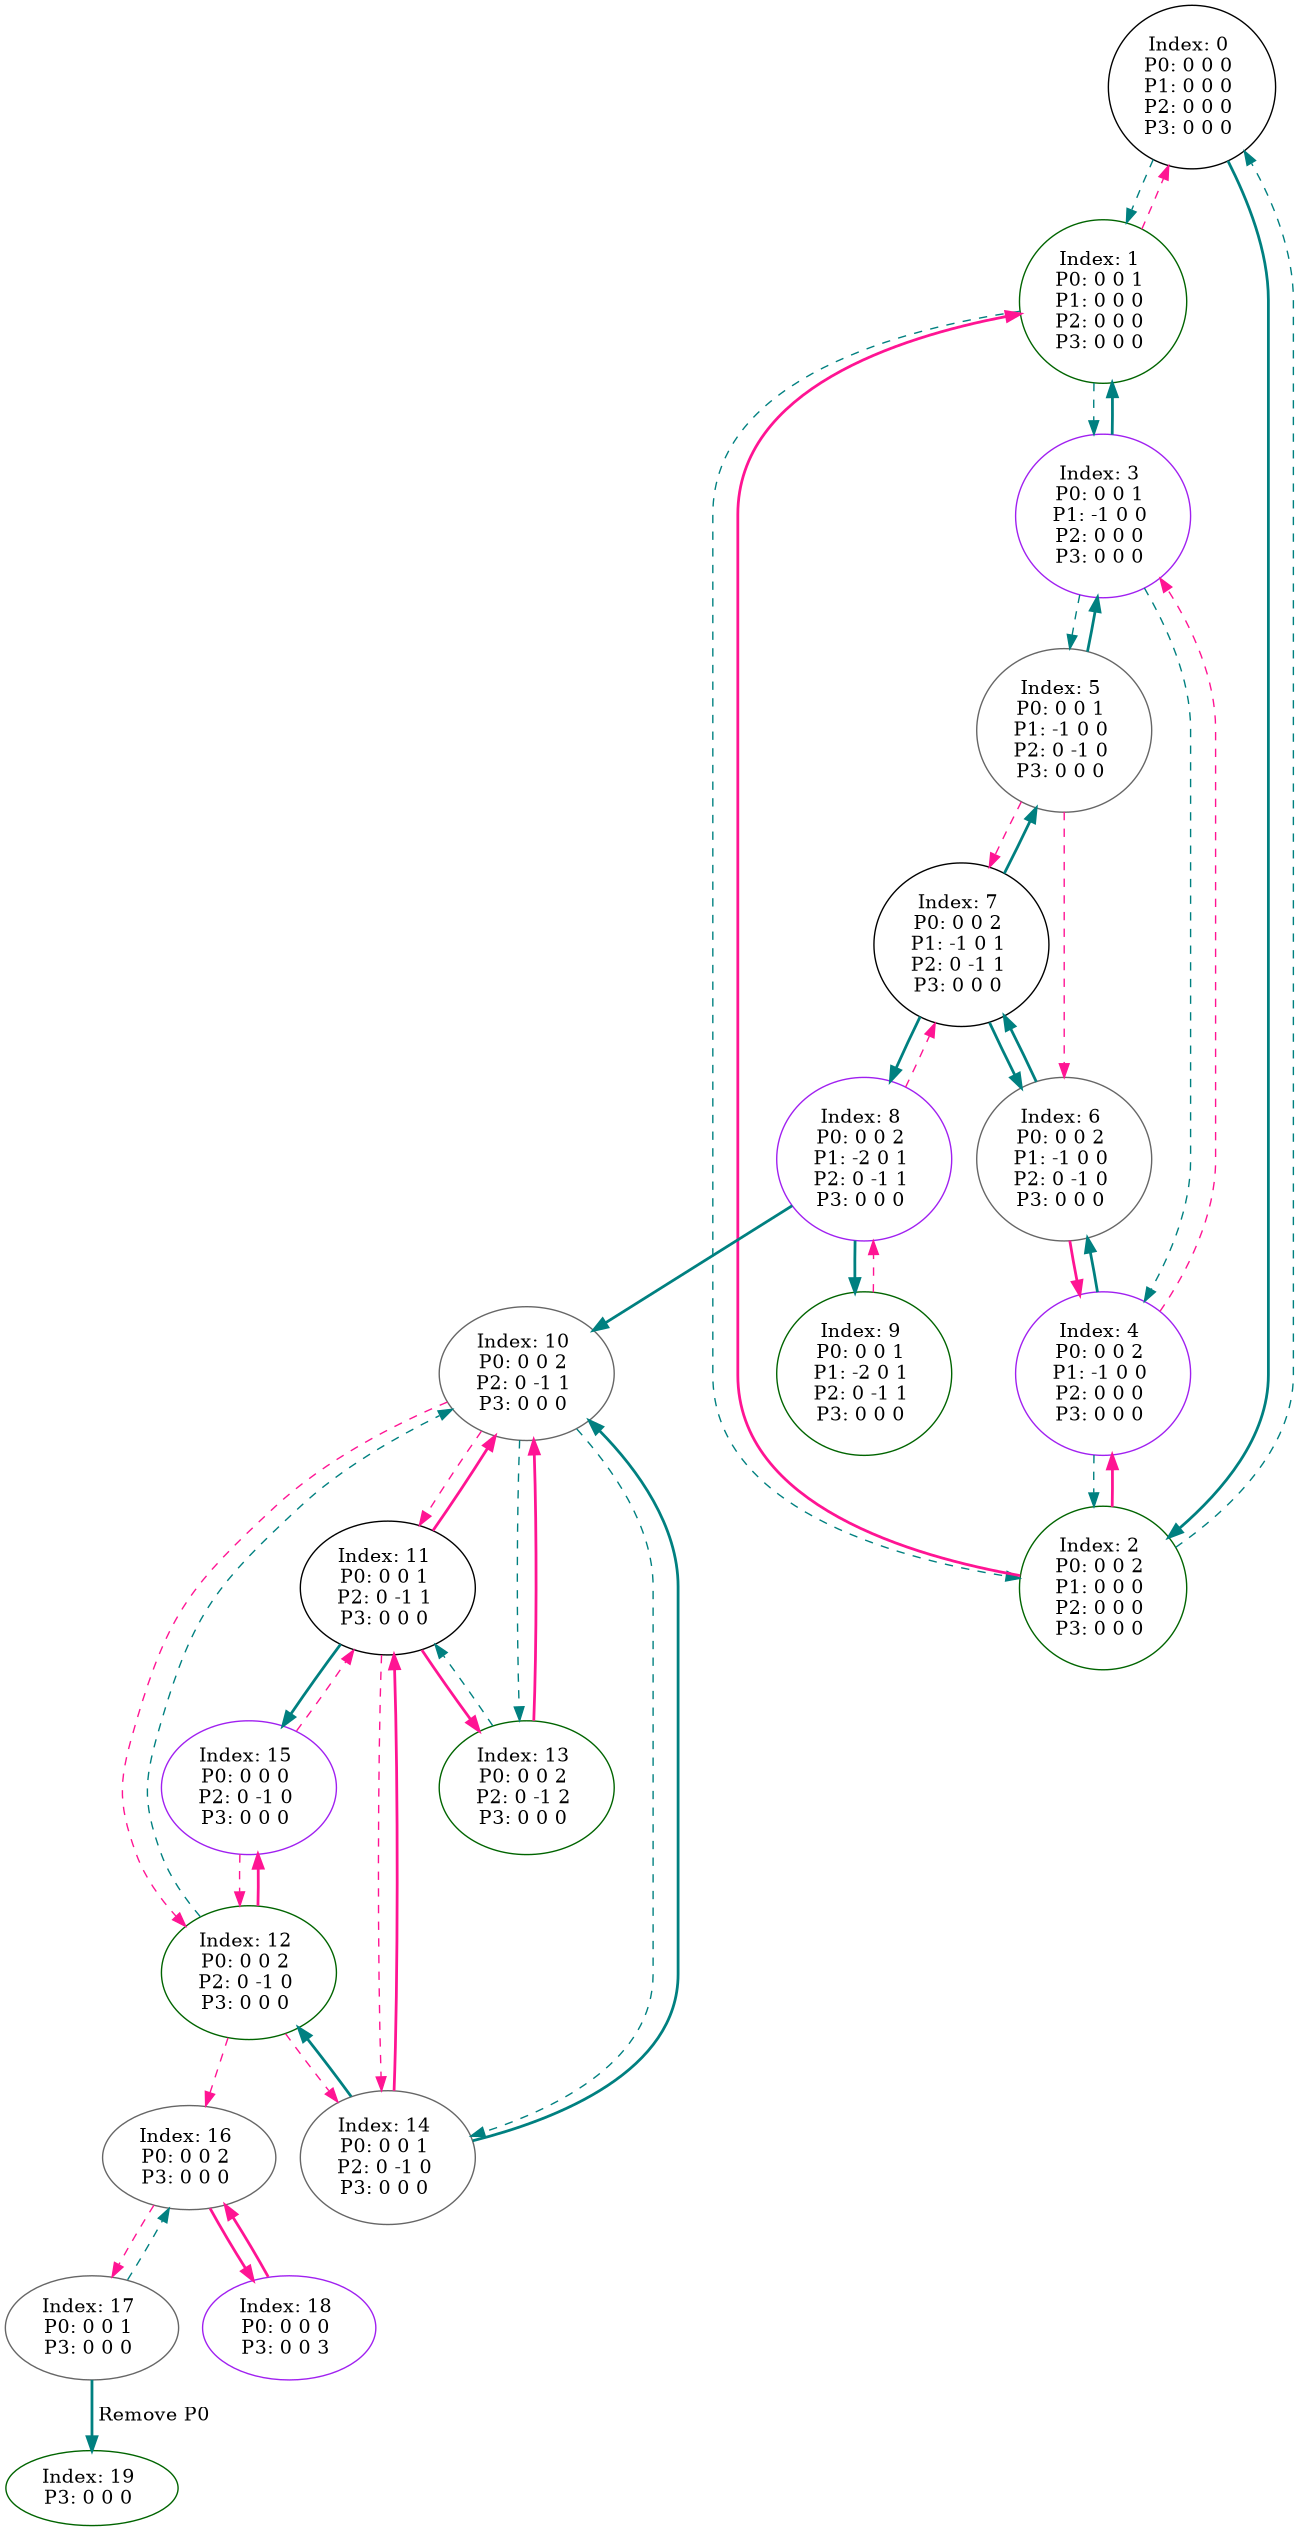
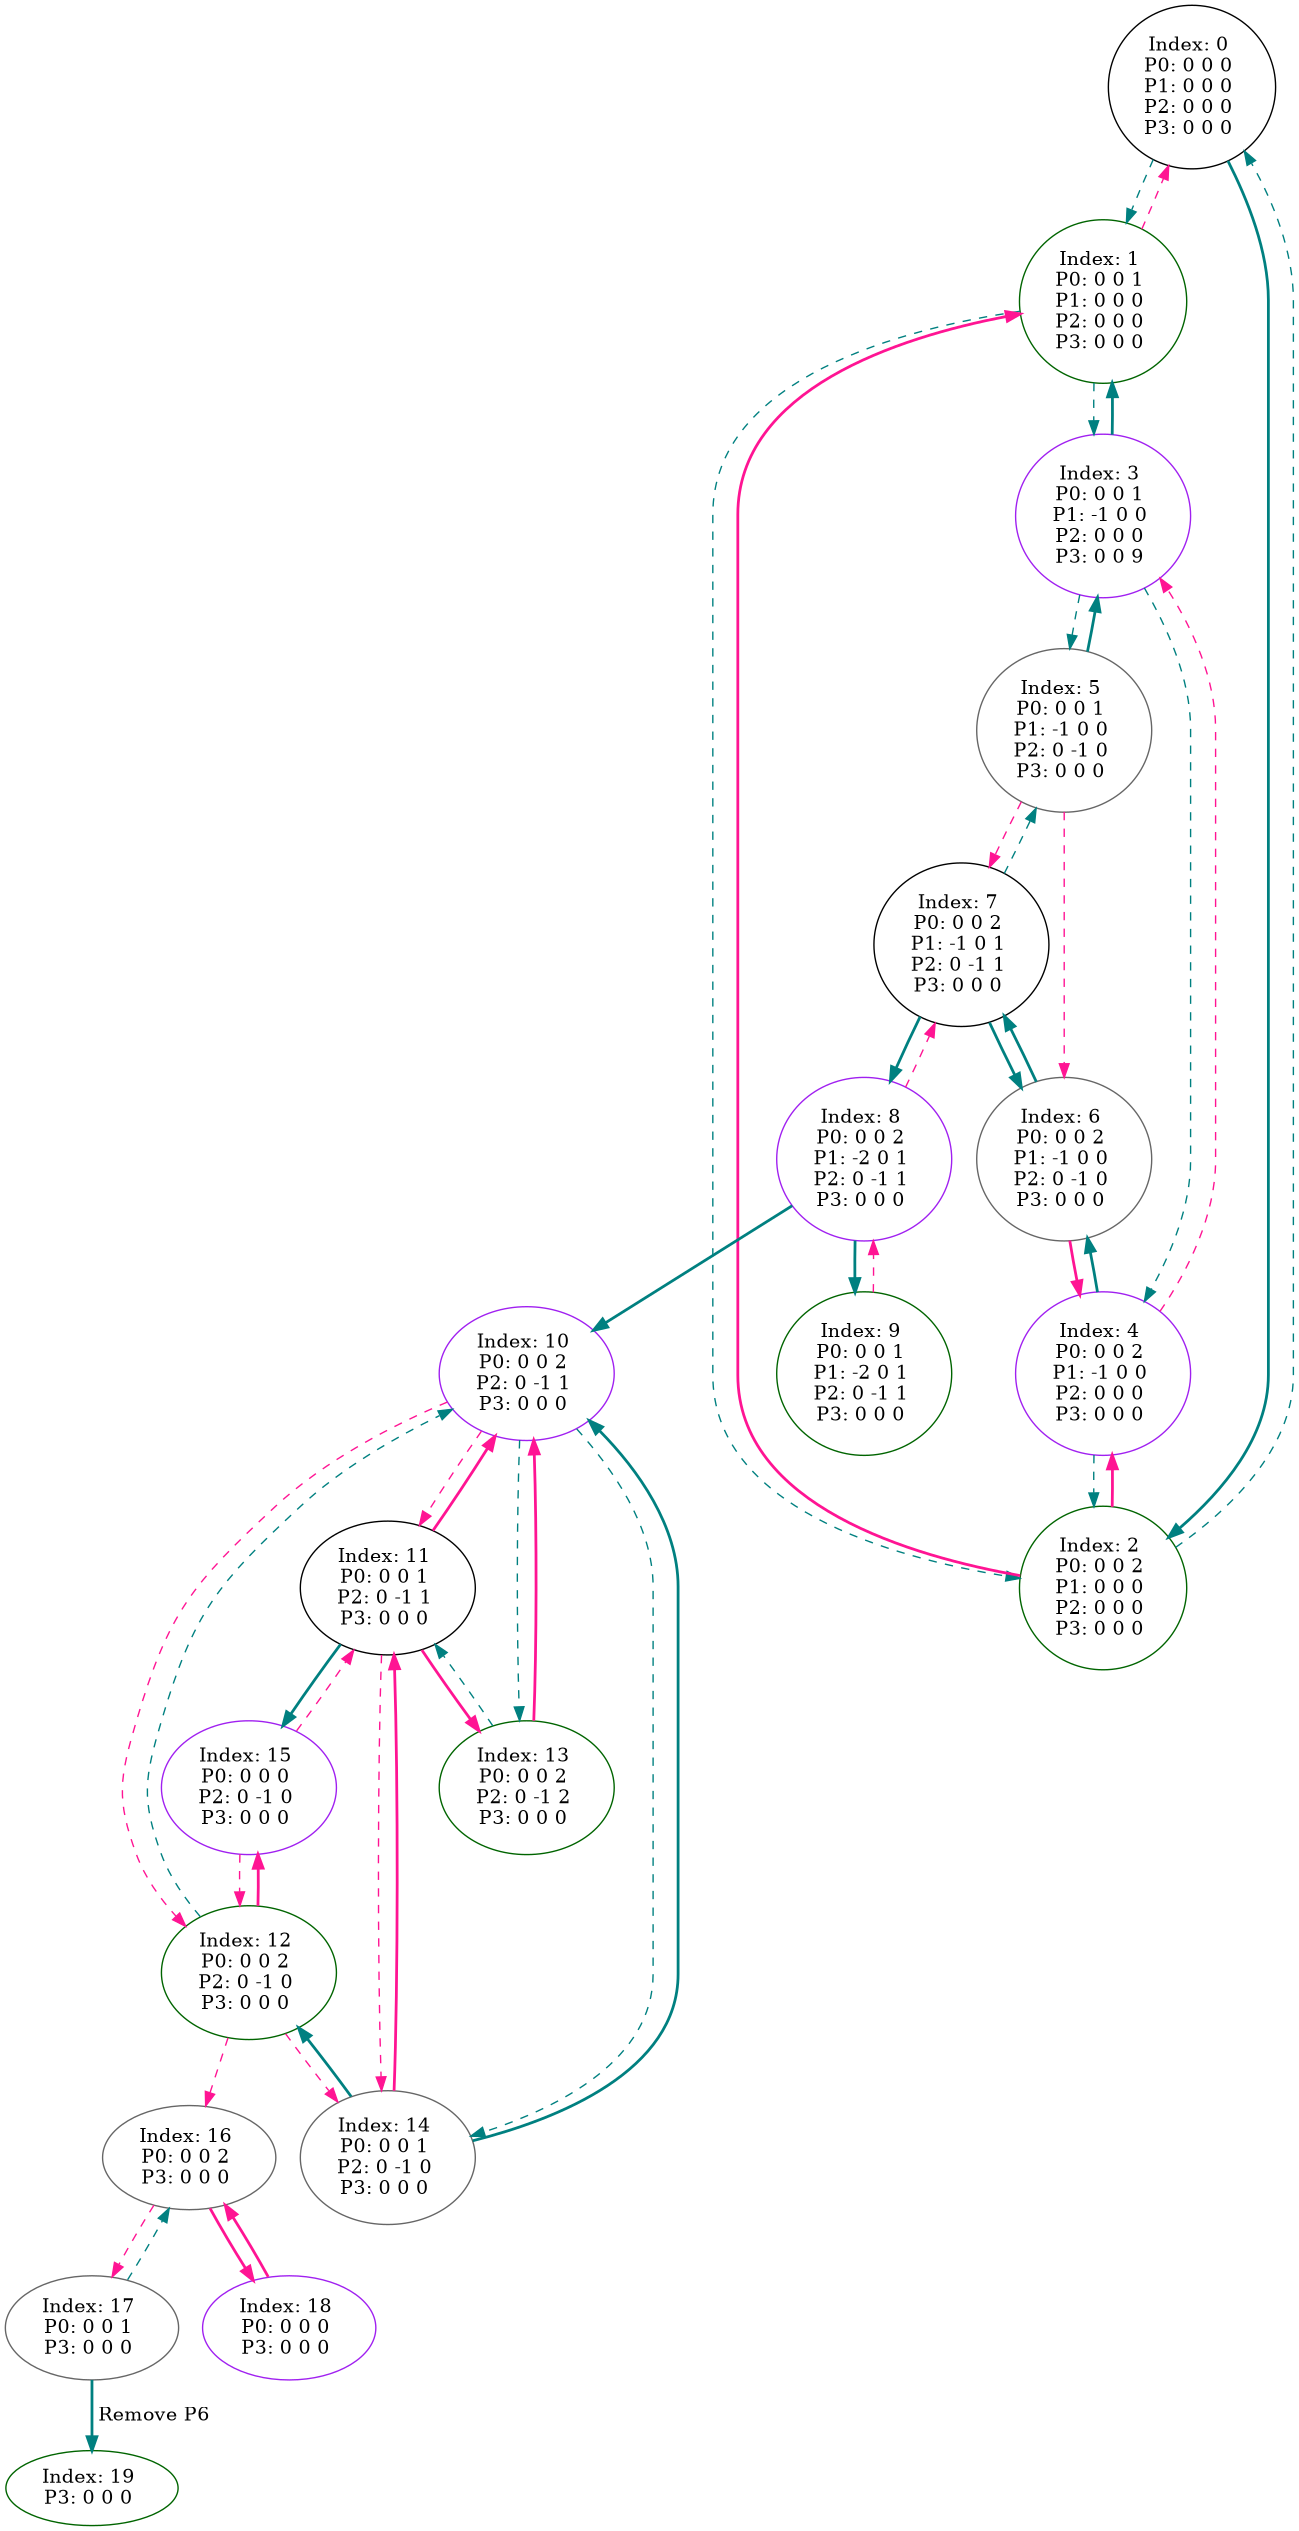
  digraph {
    color=black
    node [color=darkgreen]
    edge [color=teal style=dashed]
    n1 [color=black label="Index: 0 \nP0: 0 0 0 \nP1: 0 0 0 \nP2: 0 0 0 \nP3: 0 0 0 \n"]
    n2 [label="Index: 1 \nP0: 0 0 1 \nP1: 0 0 0 \nP2: 0 0 0 \nP3: 0 0 0 \n"]
    n3 [label="Index: 2 \nP0: 0 0 2 \nP1: 0 0 0 \nP2: 0 0 0 \nP3: 0 0 0 \n"]
-   n4 [color=purple label="Index: 3 \nP0: 0 0 1 \nP1: -1 0 0 \nP2: 0 0 0 \nP3: 0 0 0 \n"]
+   n4 [color=purple label="Index: 3 \nP0: 0 0 1 \nP1: -1 0 0 \nP2: 0 0 0 \nP3: 0 0 9 \n"]
    n5 [color=purple label="Index: 4 \nP0: 0 0 2 \nP1: -1 0 0 \nP2: 0 0 0 \nP3: 0 0 0 \n"]
    n6 [color=gray40 label="Index: 5 \nP0: 0 0 1 \nP1: -1 0 0 \nP2: 0 -1 0 \nP3: 0 0 0 \n"]
    n7 [color=gray40 label="Index: 6 \nP0: 0 0 2 \nP1: -1 0 0 \nP2: 0 -1 0 \nP3: 0 0 0 \n"]
    n8 [color=black label="Index: 7 \nP0: 0 0 2 \nP1: -1 0 1 \nP2: 0 -1 1 \nP3: 0 0 0 \n"]
    n9 [color=purple label="Index: 8 \nP0: 0 0 2 \nP1: -2 0 1 \nP2: 0 -1 1 \nP3: 0 0 0 \n"]
    n10 [label="Index: 9 \nP0: 0 0 1 \nP1: -2 0 1 \nP2: 0 -1 1 \nP3: 0 0 0 \n"]
-   n11 [color=gray40 label="Index: 10 \nP0: 0 0 2 \nP2: 0 -1 1 \nP3: 0 0 0 \n"]
+   n11 [color=purple label="Index: 10 \nP0: 0 0 2 \nP2: 0 -1 1 \nP3: 0 0 0 \n"]
    n12 [color=black label="Index: 11 \nP0: 0 0 1 \nP2: 0 -1 1 \nP3: 0 0 0 \n"]
    n13 [label="Index: 12 \nP0: 0 0 2 \nP2: 0 -1 0 \nP3: 0 0 0 \n"]
    n14 [label="Index: 13 \nP0: 0 0 2 \nP2: 0 -1 2 \nP3: 0 0 0 \n"]
    n15 [color=gray40 label="Index: 14 \nP0: 0 0 1 \nP2: 0 -1 0 \nP3: 0 0 0 \n"]
    n16 [color=purple label="Index: 15 \nP0: 0 0 0 \nP2: 0 -1 0 \nP3: 0 0 0 \n"]
    n17 [color=gray40 label="Index: 16 \nP0: 0 0 2 \nP3: 0 0 0 \n"]
    n18 [color=gray40 label="Index: 17 \nP0: 0 0 1 \nP3: 0 0 0 \n"]
-   n19 [color=purple label="Index: 18 \nP0: 0 0 0 \nP3: 0 0 3 \n"]
+   n19 [color=purple label="Index: 18 \nP0: 0 0 0 \nP3: 0 0 0 \n"]
    n20 [label="Index: 19 \nP3: 0 0 0 \n"]
    n1 -> n2
    n1 -> n3 [style=bold]
    n2 -> n1 [color=deeppink]
    n2 -> n3
    n2 -> n4
    n3 -> n1
    n3 -> n2 [color=deeppink style=bold]
    n3 -> n5 [color=deeppink style=bold]
    n4 -> n2 [style=bold]
    n4 -> n5
    n4 -> n6
    n5 -> n3
    n5 -> n4 [color=deeppink]
    n5 -> n7 [style=bold]
    n6 -> n4 [style=bold]
    n6 -> n7 [color=deeppink]
    n6 -> n8 [color=deeppink]
    n7 -> n5 [color=deeppink style=bold]
    n7 -> n8 [style=bold]
-   n8 -> n6 [style=bold]
+   n8 -> n6
    n8 -> n7 [style=bold]
    n8 -> n9 [style=bold]
    n9 -> n8 [color=deeppink]
    n9 -> n10 [style=bold]
    n9 -> n11 [style=bold]
    n10 -> n9 [color=deeppink]
    n11 -> n12 [color=deeppink]
    n11 -> n13 [color=deeppink]
    n11 -> n14
    n11 -> n15
    n12 -> n11 [color=deeppink style=bold]
    n12 -> n14 [color=deeppink style=bold]
    n12 -> n15 [color=deeppink]
    n12 -> n16 [style=bold]
    n13 -> n11
    n13 -> n15 [color=deeppink]
    n13 -> n16 [color=deeppink style=bold]
    n13 -> n17 [color=deeppink]
    n14 -> n11 [color=deeppink style=bold]
    n14 -> n12
    n15 -> n11 [style=bold]
    n15 -> n12 [color=deeppink style=bold]
    n15 -> n13 [style=bold]
    n16 -> n12 [color=deeppink]
    n16 -> n13 [color=deeppink]
    n17 -> n18 [color=deeppink]
    n17 -> n19 [color=deeppink style=bold]
    n18 -> n17
-   n18 -> n20 [label=" Remove P0 " style=bold]
+   n18 -> n20 [label=" Remove P6 " style=bold]
    n19 -> n17 [color=deeppink style=bold]
  }
